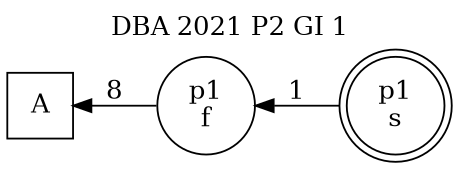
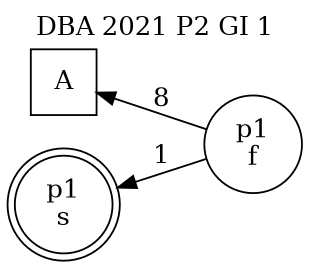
  digraph {
    label=" DBA 2021 P2 GI 1 "
    labelloc=tl
    rankdir=RL
    n1 [label=A shape=square]
    n2 [label="p1\nf" shape=circle]
    n3 [label="p1\ns" shape=doublecircle]
    n2 -> n1 [label=8]
-   n3 -> n2 [label=1]
+   n2 -> n3 [label=1]
  }
